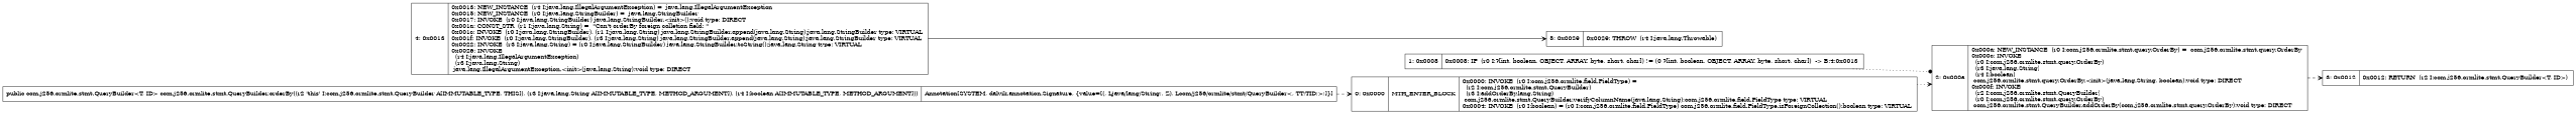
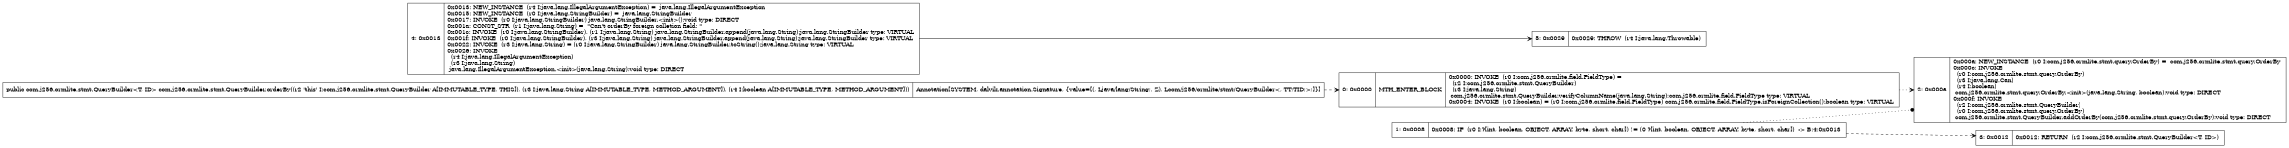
  digraph {
    rankdir=LR
    node [shape=record]
    edge [arrowhead=vee style=dotted]
-   n1 [label="{0\:\ 0x0000|MTH_ENTER_BLOCK\l|0x0000: INVOKE  (r0 I:com.j256.ormlite.field.FieldType) = \l  (r2 I:com.j256.ormlite.stmt.QueryBuilder)\l  (r3 I:addOrderBy.lang.String)\l com.j256.ormlite.stmt.QueryBuilder.verifyColumnName(java.lang.String):com.j256.ormlite.field.FieldType type: VIRTUAL \l0x0004: INVOKE  (r0 I:boolean) = (r0 I:com.j256.ormlite.field.FieldType) com.j256.ormlite.field.FieldType.isForeignCollection():boolean type: VIRTUAL \l}"]
-   n2 [label="{2\:\ 0x000a|0x000a: NEW_INSTANCE  (r0 I:com.j256.ormlite.stmt.query.OrderBy) =  com.j256.ormlite.stmt.query.OrderBy \l0x000c: INVOKE  \l  (r0 I:com.j256.ormlite.stmt.query.OrderBy)\l  (r3 I:java.lang.String)\l  (r4 I:boolean)\l com.j256.ormlite.stmt.query.OrderBy.\<init\>(java.lang.String, boolean):void type: DIRECT \l0x000f: INVOKE  \l  (r2 I:com.j256.ormlite.stmt.QueryBuilder)\l  (r0 I:com.j256.ormlite.stmt.query.OrderBy)\l com.j256.ormlite.stmt.QueryBuilder.addOrderBy(com.j256.ormlite.stmt.query.OrderBy):void type: DIRECT \l}"]
+   n1 [label="{0\:\ 0x0000|MTH_ENTER_BLOCK\l|0x0000: INVOKE  (r0 I:com.j256.ormlite.field.FieldType) = \l  (r2 I:com.j256.ormlite.stmt.QueryBuilder)\l  (r3 I:java.lang.String)\l com.j256.ormlite.stmt.QueryBuilder.verifyColumnName(java.lang.String):com.j256.ormlite.field.FieldType type: VIRTUAL \l0x0004: INVOKE  (r0 I:boolean) = (r0 I:com.j256.ormlite.field.FieldType) com.j256.ormlite.field.FieldType.isForeignCollection():boolean type: VIRTUAL \l}"]
+   n2 [label="{2\:\ 0x000a|0x000a: NEW_INSTANCE  (r0 I:com.j256.ormlite.stmt.query.OrderBy) =  com.j256.ormlite.stmt.query.OrderBy \l0x000c: INVOKE  \l  (r0 I:com.j256.ormlite.stmt.query.OrderBy)\l  (r3 I:java.lang.Can)\l  (r4 I:boolean)\l com.j256.ormlite.stmt.query.OrderBy.\<init\>(java.lang.String, boolean):void type: DIRECT \l0x000f: INVOKE  \l  (r2 I:com.j256.ormlite.stmt.QueryBuilder)\l  (r0 I:com.j256.ormlite.stmt.query.OrderBy)\l com.j256.ormlite.stmt.QueryBuilder.addOrderBy(com.j256.ormlite.stmt.query.OrderBy):void type: DIRECT \l}"]
    n3 [label="{1\:\ 0x0008|0x0008: IF  (r0 I:?[int, boolean, OBJECT, ARRAY, byte, short, char]) != (0 ?[int, boolean, OBJECT, ARRAY, byte, short, char])  \-\> B:4:0x0013 \l}"]
    n4 [label="{3\:\ 0x0012|0x0012: RETURN  (r2 I:com.j256.ormlite.stmt.QueryBuilder\<T, ID\>) \l}"]
    n5 [label="{4\:\ 0x0013|0x0013: NEW_INSTANCE  (r4 I:java.lang.IllegalArgumentException) =  java.lang.IllegalArgumentException \l0x0015: NEW_INSTANCE  (r0 I:java.lang.StringBuilder) =  java.lang.StringBuilder \l0x0017: INVOKE  (r0 I:java.lang.StringBuilder) java.lang.StringBuilder.\<init\>():void type: DIRECT \l0x001a: CONST_STR  (r1 I:java.lang.String) =  \"Can't orderBy foreign colletion field: \" \l0x001c: INVOKE  (r0 I:java.lang.StringBuilder), (r1 I:java.lang.String) java.lang.StringBuilder.append(java.lang.String):java.lang.StringBuilder type: VIRTUAL \l0x001f: INVOKE  (r0 I:java.lang.StringBuilder), (r3 I:java.lang.String) java.lang.StringBuilder.append(java.lang.String):java.lang.StringBuilder type: VIRTUAL \l0x0022: INVOKE  (r3 I:java.lang.String) = (r0 I:java.lang.StringBuilder) java.lang.StringBuilder.toString():java.lang.String type: VIRTUAL \l0x0026: INVOKE  \l  (r4 I:java.lang.IllegalArgumentException)\l  (r3 I:java.lang.String)\l java.lang.IllegalArgumentException.\<init\>(java.lang.String):void type: DIRECT \l}"]
    n6 [label="{5\:\ 0x0029|0x0029: THROW  (r4 I:java.lang.Throwable) \l}"]
    n7 [label="{public com.j256.ormlite.stmt.QueryBuilder\<T, ID\> com.j256.ormlite.stmt.QueryBuilder.orderBy((r2 'this' I:com.j256.ormlite.stmt.QueryBuilder A[IMMUTABLE_TYPE, THIS]), (r3 I:java.lang.String A[IMMUTABLE_TYPE, METHOD_ARGUMENT]), (r4 I:boolean A[IMMUTABLE_TYPE, METHOD_ARGUMENT]))  | Annotation[SYSTEM, dalvik.annotation.Signature, \{value=[(, Ljava\/lang\/String;, Z), Lcom\/j256\/ormlite\/stmt\/QueryBuilder\<, TT;TID;\>;]\}]\l}"]
    n1 -> n2
-   n2 -> n4 [style=dashed]
+   n3 -> n4 [style=dashed]
    n3 -> n2 [arrowhead=dot]
    n5 -> n6 [style=solid]
    n7 -> n1 [style=dashed]
  }
